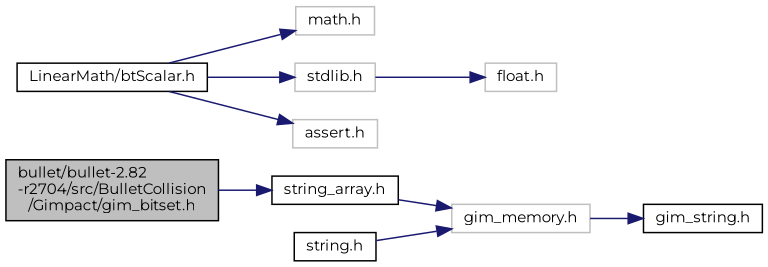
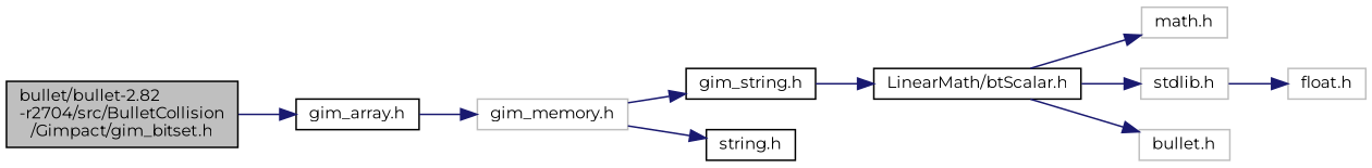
  digraph {
    fontname=Montserrat
    rankdir=LR
    node [color=black fillcolor=white fontname=Montserrat fontsize=10 shape=record style=filled]
    edge [color=midnightblue fontname=Montserrat fontsize=10 labelfontname=Helvetica labelfontsize=10 style=solid]
    n1 [fillcolor=grey75 fontcolor=black height=0.2 label="bullet/bullet-2.82\l-r2704/src/BulletCollision\l/Gimpact/gim_bitset.h" width=0.4]
-   n2 [height=0.2 label="string_array.h" width=0.4]
+   n2 [height=0.2 label="gim_array.h" width=0.4]
    n3 [color=grey75 height=0.2 label="gim_memory.h" width=0.4]
    n4 [height=0.2 label="gim_string.h" width=0.4]
    n5 [height=0.2 label="string.h" width=0.4]
    n6 [height=0.2 label="LinearMath/btScalar.h" width=0.4]
    n7 [color=grey75 height=0.2 label="math.h" width=0.4]
    n8 [color=grey75 height=0.2 label="stdlib.h" width=0.4]
-   n9 [color=grey75 height=0.2 label="assert.h" width=0.4]
+   n9 [color=grey75 height=0.2 label="bullet.h" width=0.4]
    n10 [color=grey75 height=0.2 label="float.h" width=0.4]
    n1 -> n2
    n2 -> n3
    n3 -> n4
-   n5 -> n3
+   n3 -> n5
+   n4 -> n6
    n6 -> n7
    n6 -> n8
    n6 -> n9
    n8 -> n10
  }
